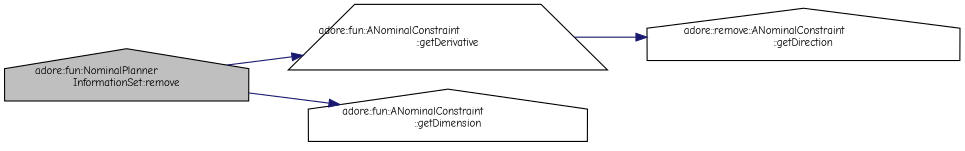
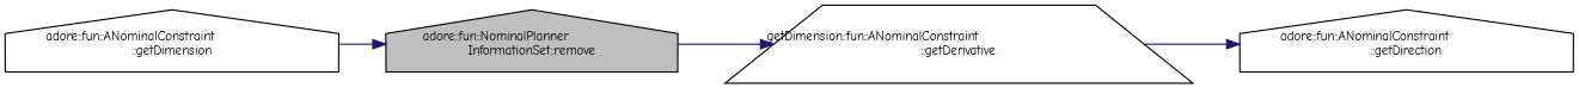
  digraph {
    fontname="Comic Neue"
    rankdir=LR
    node [color=black fillcolor=white fontname="Comic Neue" fontsize=10 shape=house style=filled]
    edge [color=midnightblue fontname="Comic Neue" fontsize=10 labelfontname=Helvetica labelfontsize=10 style=solid]
    n1 [fillcolor=grey75 fontcolor=black height=0.2 label="adore::fun::NominalPlanner\lInformationSet::remove" width=0.4]
-   n2 [height=0.2 label="adore::fun::ANominalConstraint\l::getDerivative" shape=trapezium width=0.4]
+   n2 [height=0.2 label="getDimension::fun::ANominalConstraint\l::getDerivative" shape=trapezium width=0.4]
    n3 [height=0.2 label="adore::fun::ANominalConstraint\l::getDimension" width=0.4]
-   n4 [height=0.2 label="adore::remove::ANominalConstraint\l::getDirection" width=0.4]
+   n4 [height=0.2 label="adore::fun::ANominalConstraint\l::getDirection" width=0.4]
    n1 -> n2
-   n1 -> n3
+   n3 -> n1
    n2 -> n4
  }
